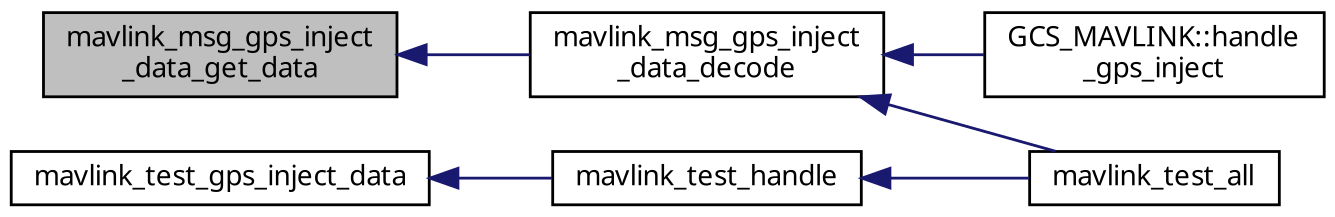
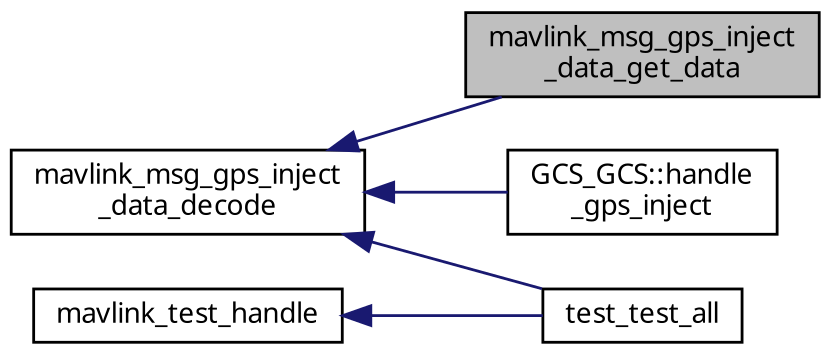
  digraph {
    fontname="Noto Sans"
    rankdir=LR
    node [color=black fillcolor=white fontname="Noto Sans" fontsize=10 shape=record style=filled]
    edge [color=midnightblue dir=back fontname="Noto Sans" fontsize=10 labelfontname=Helvetica labelfontsize=10 style=solid]
    n1 [fillcolor=grey75 fontcolor=black height=0.2 label="mavlink_msg_gps_inject\l_data_get_data" width=0.4]
    n2 [height=0.2 label="mavlink_msg_gps_inject\l_data_decode" width=0.4]
-   n3 [height=0.2 label="GCS_MAVLINK::handle\l_gps_inject" width=0.4]
-   n4 [height=0.2 label=mavlink_test_all width=0.4]
-   n5 [height=0.2 label=mavlink_test_gps_inject_data width=0.4]
+   n3 [height=0.2 label="GCS_GCS::handle\l_gps_inject" width=0.4]
+   n4 [height=0.2 label=test_test_all width=0.4]
    n6 [height=0.2 label=mavlink_test_handle width=0.4]
-   n1 -> n2
+   n2 -> n1
    n2 -> n3
    n2 -> n4
-   n5 -> n6
    n6 -> n4
  }
